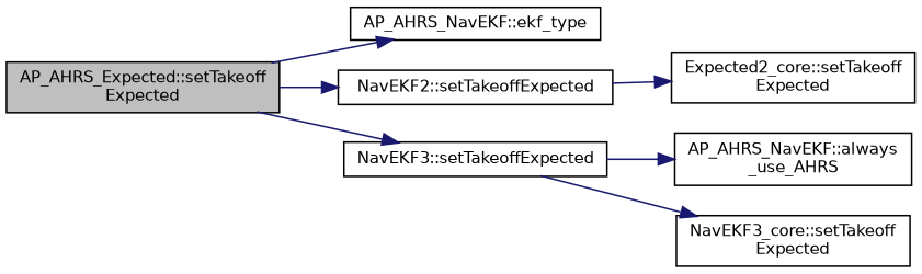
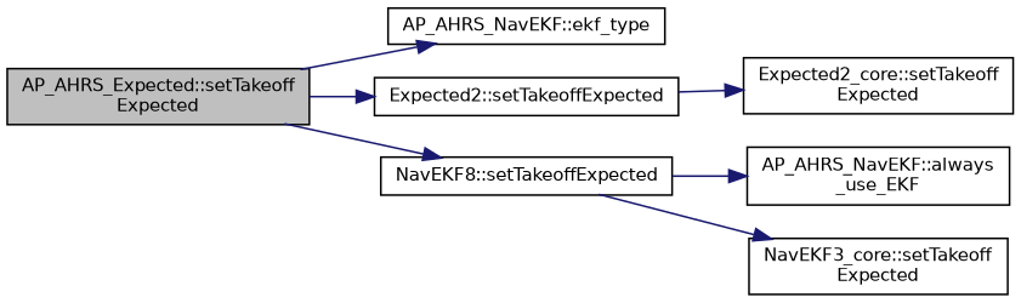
  digraph {
    rankdir=LR
    node [color=black fillcolor=white fontname=Helvetica fontsize=10 shape=record style=filled]
    edge [color=midnightblue fontname=Helvetica fontsize=10 labelfontname=Helvetica labelfontsize=10 style=solid]
    n1 [fillcolor=grey75 fontcolor=black height=0.2 label="AP_AHRS_Expected::setTakeoff\lExpected" width=0.4]
    n2 [height=0.2 label="AP_AHRS_NavEKF::ekf_type" width=0.4]
-   n3 [height=0.2 label="NavEKF2::setTakeoffExpected" width=0.4]
-   n4 [height=0.2 label="NavEKF3::setTakeoffExpected" width=0.4]
+   n3 [height=0.2 label="Expected2::setTakeoffExpected" width=0.4]
+   n4 [height=0.2 label="NavEKF8::setTakeoffExpected" width=0.4]
    n5 [height=0.2 label="Expected2_core::setTakeoff\lExpected" width=0.4]
-   n6 [height=0.2 label="AP_AHRS_NavEKF::always\l_use_AHRS" width=0.4]
+   n6 [height=0.2 label="AP_AHRS_NavEKF::always\l_use_EKF" width=0.4]
    n7 [height=0.2 label="NavEKF3_core::setTakeoff\lExpected" width=0.4]
    n1 -> n2
    n1 -> n3
    n1 -> n4
    n3 -> n5
    n4 -> n6
    n4 -> n7
  }
